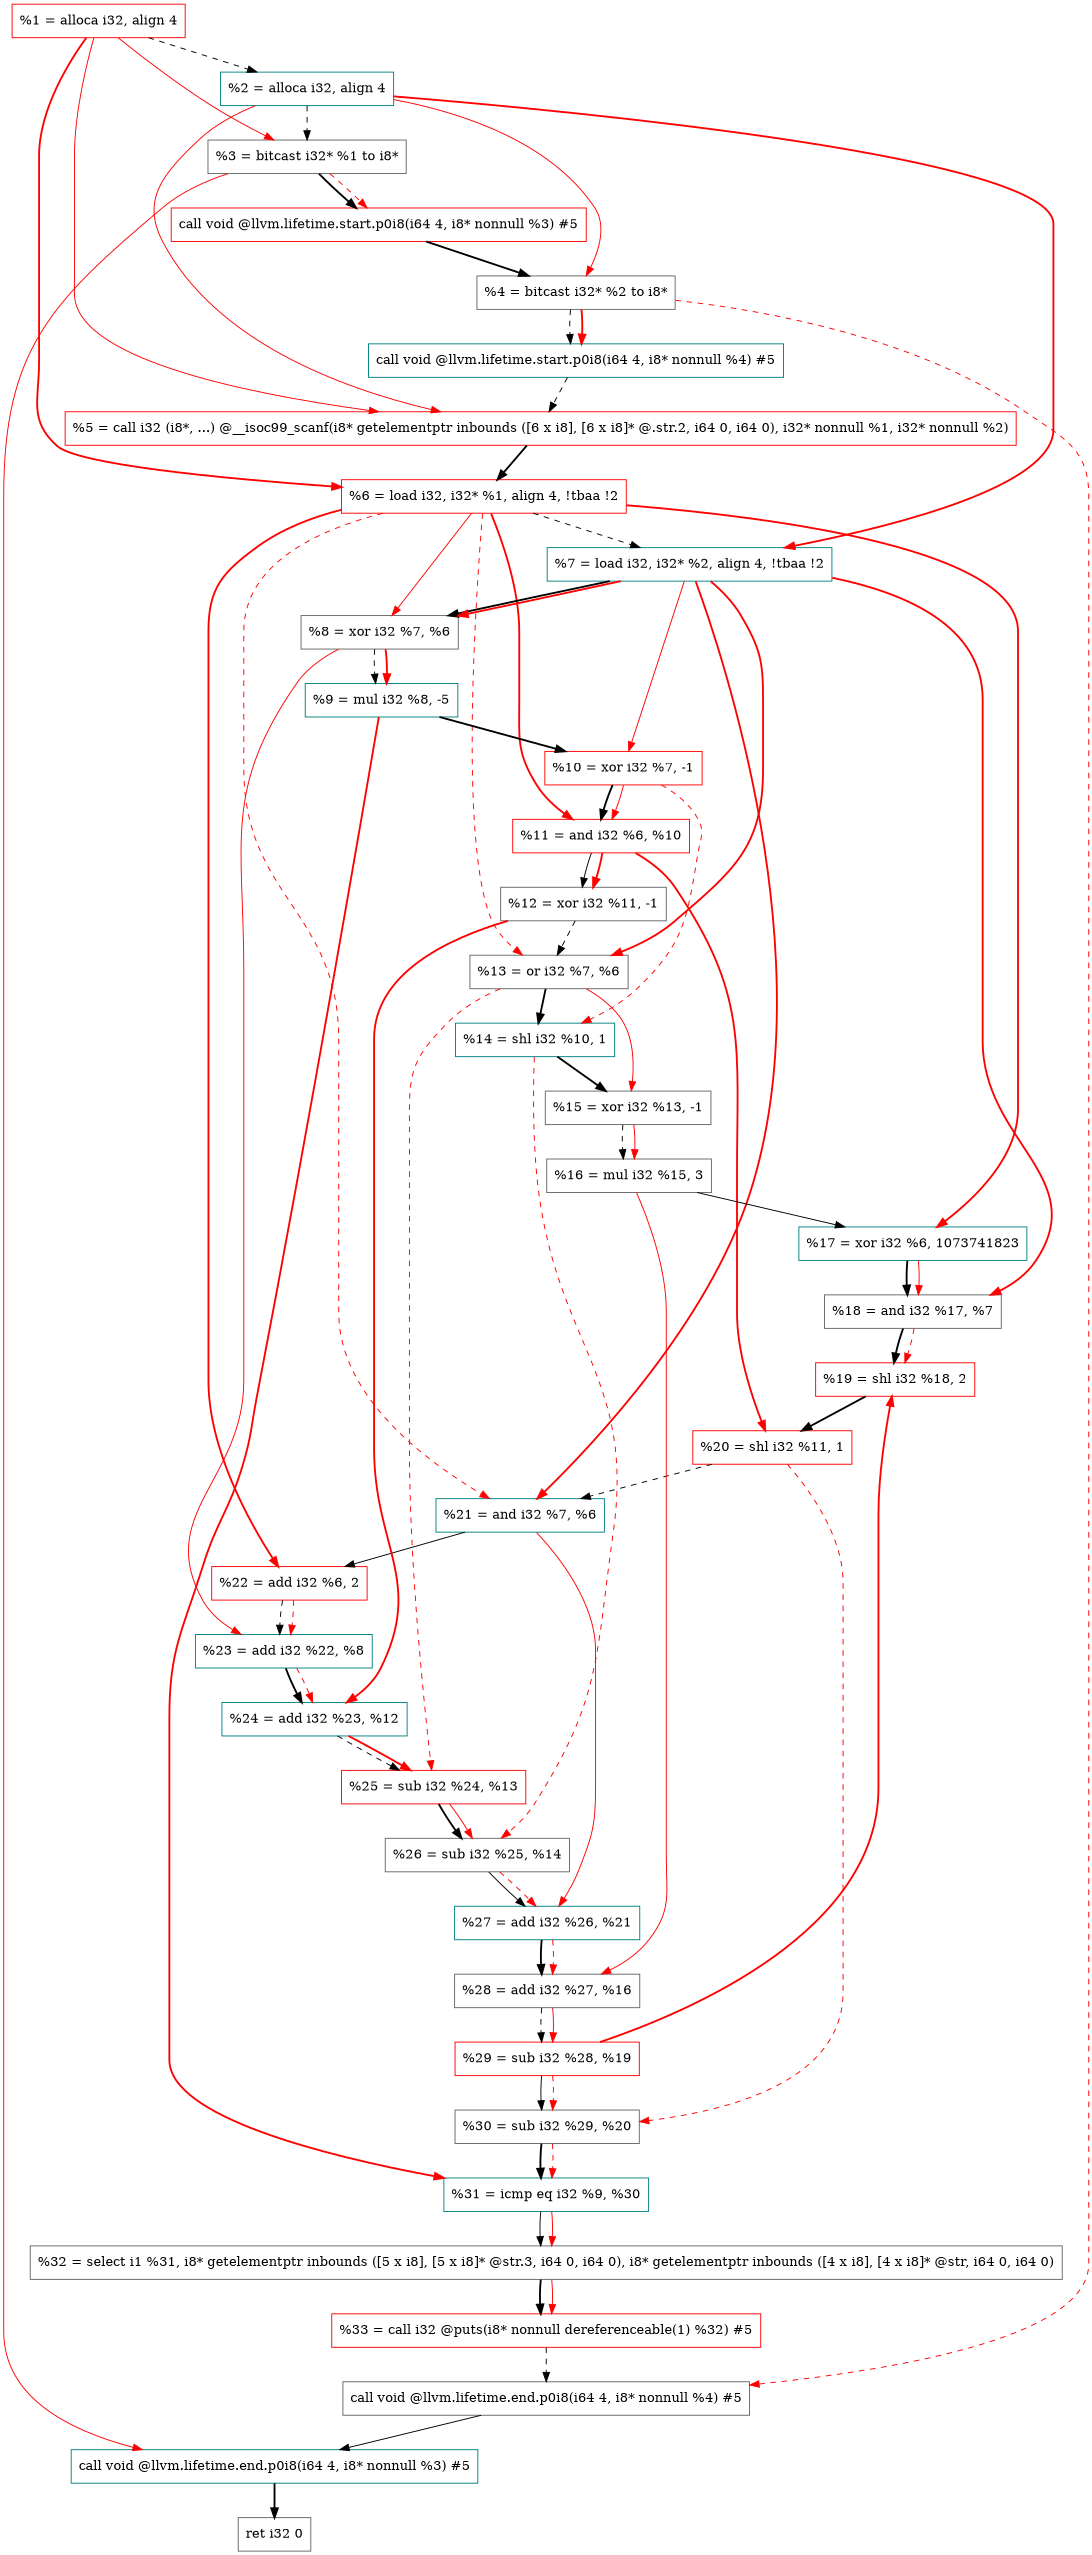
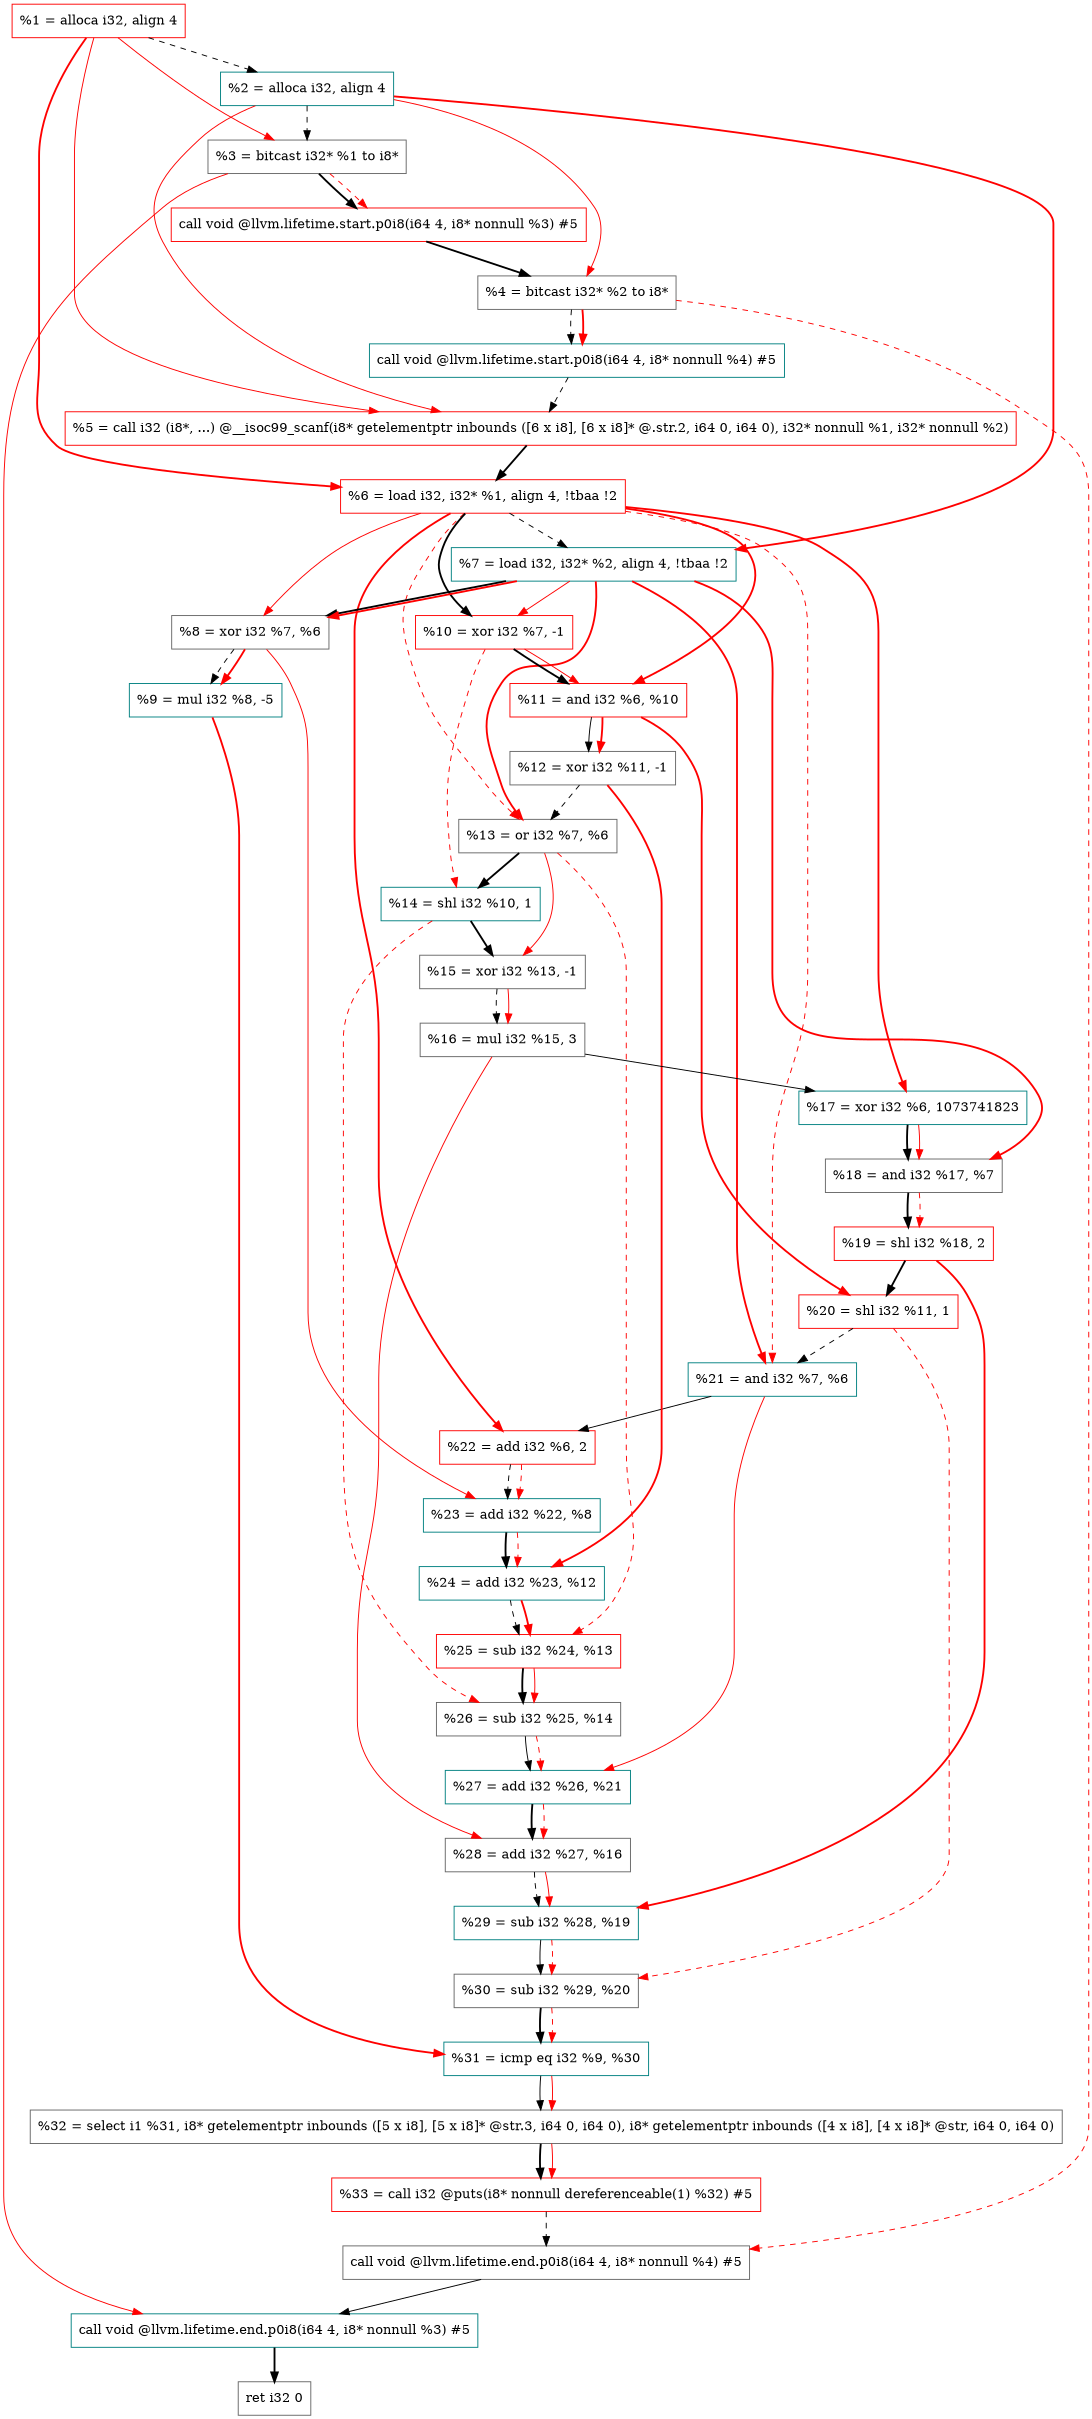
  digraph {
    node [color=gray40 shape=record]
    edge [style=bold color=red]
    n1 [color=red label="  %1 = alloca i32, align 4"]
    n2 [color=teal label="  %2 = alloca i32, align 4"]
    n3 [label="  %3 = bitcast i32* %1 to i8*"]
    n4 [color=red label="  %5 = call i32 (i8*, ...) @__isoc99_scanf(i8* getelementptr inbounds ([6 x i8], [6 x i8]* @.str.2, i64 0, i64 0), i32* nonnull %1, i32* nonnull %2)"]
    n5 [color=red label="  %6 = load i32, i32* %1, align 4, !tbaa !2"]
    n6 [label="  %4 = bitcast i32* %2 to i8*"]
    n7 [color=teal label="  %7 = load i32, i32* %2, align 4, !tbaa !2"]
    n8 [color=red label="  call void @llvm.lifetime.start.p0i8(i64 4, i8* nonnull %3) #5"]
    n9 [color=teal label="  call void @llvm.lifetime.end.p0i8(i64 4, i8* nonnull %3) #5"]
    n10 [label="  %8 = xor i32 %7, %6"]
    n11 [color=red label="  %11 = and i32 %6, %10"]
    n12 [label="  %13 = or i32 %7, %6"]
    n13 [color=teal label="  %17 = xor i32 %6, 1073741823"]
    n14 [color=teal label="  %21 = and i32 %7, %6"]
    n15 [color=red label="  %22 = add i32 %6, 2"]
    n16 [color=teal label="  call void @llvm.lifetime.start.p0i8(i64 4, i8* nonnull %4) #5"]
    n17 [label="  call void @llvm.lifetime.end.p0i8(i64 4, i8* nonnull %4) #5"]
    n18 [color=red label="  %10 = xor i32 %7, -1"]
    n19 [label="  %18 = and i32 %17, %7"]
    n20 [label="  ret i32 0"]
    n21 [color=teal label="  %9 = mul i32 %8, -5"]
    n22 [color=teal label="  %23 = add i32 %22, %8"]
    n23 [label="  %12 = xor i32 %11, -1"]
    n24 [color=red label="  %20 = shl i32 %11, 1"]
    n25 [color=teal label="  %14 = shl i32 %10, 1"]
    n26 [label="  %15 = xor i32 %13, -1"]
    n27 [color=red label="  %25 = sub i32 %24, %13"]
    n28 [color=teal label="  %27 = add i32 %26, %21"]
    n29 [color=red label="  %19 = shl i32 %18, 2"]
    n30 [color=teal label="  %31 = icmp eq i32 %9, %30"]
    n31 [color=teal label="  %24 = add i32 %23, %12"]
    n32 [label="  %32 = select i1 %31, i8* getelementptr inbounds ([5 x i8], [5 x i8]* @str.3, i64 0, i64 0), i8* getelementptr inbounds ([4 x i8], [4 x i8]* @str, i64 0, i64 0)"]
    n33 [label="  %26 = sub i32 %25, %14"]
    n34 [label="  %30 = sub i32 %29, %20"]
    n35 [label="  %16 = mul i32 %15, 3"]
    n36 [label="  %28 = add i32 %27, %16"]
-   n37 [color=red label="  %29 = sub i32 %28, %19"]
+   n37 [color=teal label="  %29 = sub i32 %28, %19"]
    n38 [color=red label="  %33 = call i32 @puts(i8* nonnull dereferenceable(1) %32) #5"]
    n1 -> n2 [style=dashed color=""]
    n1 -> n3 [style=solid]
    n1 -> n4 [style=solid]
    n1 -> n5
    n2 -> n3 [style=dashed color=""]
    n2 -> n4 [style=solid]
    n2 -> n6 [style=solid]
    n2 -> n7
    n3 -> n8 [color=""]
    n3 -> n8 [style=dashed]
    n3 -> n9 [style=solid]
    n4 -> n5 [color=""]
    n5 -> n7 [style=dashed color=""]
    n5 -> n10 [style=solid]
    n5 -> n11
    n5 -> n12 [style=dashed]
    n5 -> n13
    n5 -> n14 [style=dashed]
    n5 -> n15
    n6 -> n16 [style=dashed color=""]
    n6 -> n16
    n6 -> n17 [style=dashed]
    n7 -> n10 [color=""]
    n7 -> n10
    n7 -> n12
    n7 -> n14
    n7 -> n18 [style=solid]
    n7 -> n19
    n8 -> n6 [color=""]
    n9 -> n20 [color=""]
    n10 -> n21 [style=dashed color=""]
    n10 -> n21
    n10 -> n22 [style=solid]
    n11 -> n23 [style=solid color=""]
    n11 -> n23
    n11 -> n24
    n12 -> n25 [color=""]
    n12 -> n26 [style=solid]
    n12 -> n27 [style=dashed]
    n13 -> n19 [color=""]
    n13 -> n19 [style=solid]
    n14 -> n15 [style=solid color=""]
    n14 -> n28 [style=solid]
    n15 -> n22 [style=dashed color=""]
    n15 -> n22 [style=dashed]
    n16 -> n4 [style=dashed color=""]
    n17 -> n9 [style=solid color=""]
    n18 -> n11 [color=""]
    n18 -> n11 [style=solid]
    n18 -> n25 [style=dashed]
    n19 -> n29 [color=""]
    n19 -> n29 [style=dashed]
-   n21 -> n18 [color=""]
+   n5 -> n18 [color=""]
    n21 -> n30
    n22 -> n31 [color=""]
    n22 -> n31 [style=dashed]
    n23 -> n12 [style=dashed color=""]
    n23 -> n31
    n24 -> n14 [style=dashed color=""]
    n24 -> n34 [style=dashed]
    n25 -> n26 [color=""]
    n25 -> n33 [style=dashed]
    n26 -> n35 [style=dashed color=""]
    n26 -> n35 [style=solid]
    n27 -> n33 [color=""]
    n27 -> n33 [style=solid]
    n28 -> n36 [color=""]
    n28 -> n36 [style=dashed]
    n29 -> n24 [color=""]
-   n37 -> n29
+   n29 -> n37
    n30 -> n32 [style=solid color=""]
    n30 -> n32 [style=solid]
    n31 -> n27 [style=dashed color=""]
    n31 -> n27
    n32 -> n38 [color=""]
    n32 -> n38 [style=solid]
    n33 -> n28 [style=solid color=""]
    n33 -> n28 [style=dashed]
    n34 -> n30 [color=""]
    n34 -> n30 [style=dashed]
    n35 -> n13 [style=solid color=""]
    n35 -> n36 [style=solid]
    n36 -> n37 [style=dashed color=""]
    n36 -> n37 [style=solid]
    n37 -> n34 [style=solid color=""]
    n37 -> n34 [style=dashed]
    n38 -> n17 [style=dashed color=""]
  }
